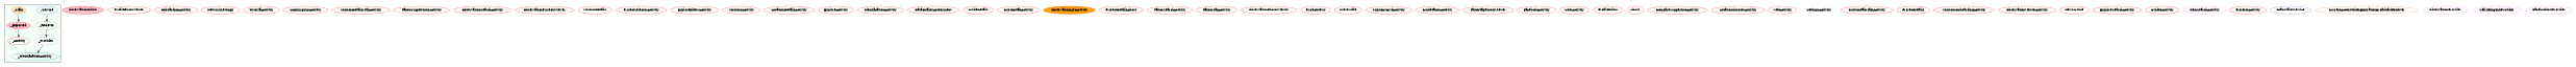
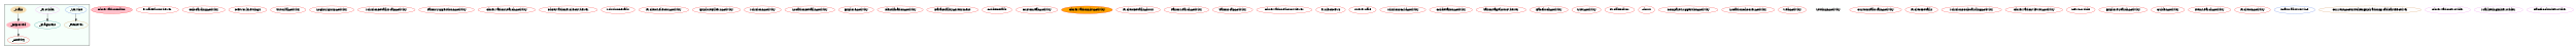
  digraph {
    node [color=red]
    _Activity
    _Service [color=royalblue]
    _Reciever [color=peru]
    _Provider [color=violet]
-   _Fragment [color=teal label=_IdentificationActivity]
+   _Fragment [color=teal]
    _Main [color=mintcream fillcolor=wheat style=filled]
    _Exported [color=mintcream fillcolor=lightpink style=filled]
    ObservationEditor [fillcolor=pink style=filled]
    ProfilePhotoViewer
    OnboardingActivity
    NetworkSettings
    TutorialActivity
    LoginSignupActivity
    MissionDetailsMapActivity
    TaxonSuggestionsActivity
    ObservationSearchActivity
    ObservationProjectsViewer
    MissionDetails
    ProjectSelectorActivity
    ExploreFiltersActivity
    MissionsActivity
    LocationDetailsActivity
    ExploreActivity
    IdentificationActivity
    DataQualityAssessment
    GuideDetails
    CustomTabActivity
    ObservationListActivity [fillcolor=orange style=filled]
    ProjectDetailsAbout
    TaxonSearchActivity
    TaxonMapActivity
    ObservationPhotosViewer
    ProjectNews
    UserProfile
    MissionsGridActivity
    GuideTaxonActivity
    TaxonTagPhotosViewer
    FacebookActivity
    UserActivity
    ProfileEditor
    About
    CompareSuggestionActivity
    LocationChooserActivity
    WebActivity
    SettingsActivity [color=mintcream]
    CustomTabMainActivity
    ProjectDetails
    MissionsOnboardingActivity
    ObservationViewerActivity
    NewsArticle
    ExploreSearchActivity
    GuidesActivity
-   ItemSearchActivity [color=violet]
+   ItemSearchActivity
    ProjectsActivity
    INaturalistService [color=royalblue]
    CurrentAccessTokenExpirationBroadcastReceiver [color=peru]
    ObservationProvider [color=violet]
    MarketingInitProvider [color=violet]
    FacebookInitProvider [color=violet]
    subgraph cluster_1 {
      bgcolor=mintcream
      _Activity
      _Service
      _Reciever
      _Provider
      _Fragment
      _Main
      _Exported
    }
    _Service -> _Reciever
-   _Reciever -> _Provider
    _Provider -> _Fragment
    _Main -> _Exported
    _Exported -> _Activity
  }
